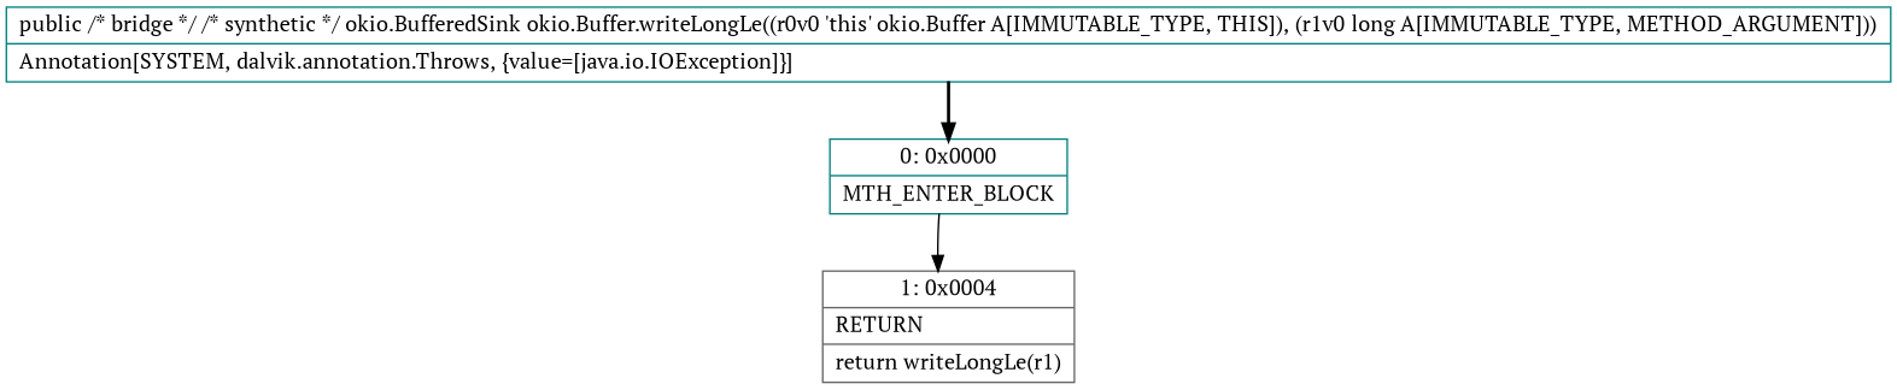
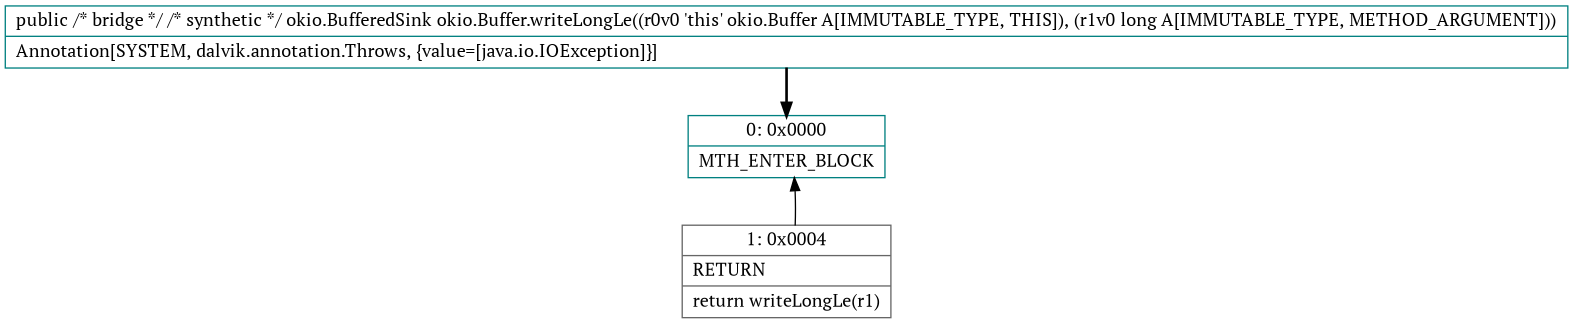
  digraph {
    fontname="PT Serif"
    node [shape=record color=teal fontname="PT Serif"]
    edge [fontname="PT Serif"]
    n1 [label="{0\:\ 0x0000|MTH_ENTER_BLOCK\l}"]
    n2 [label="{1\:\ 0x0004|RETURN\l|return writeLongLe(r1)\l}" color=gray40]
    n3 [label="{public \/* bridge *\/ \/* synthetic *\/ okio.BufferedSink okio.Buffer.writeLongLe((r0v0 'this' okio.Buffer A[IMMUTABLE_TYPE, THIS]), (r1v0 long A[IMMUTABLE_TYPE, METHOD_ARGUMENT]))  | Annotation[SYSTEM, dalvik.annotation.Throws, \{value=[java.io.IOException]\}]\l}"]
-   n1 -> n2 [style=solid]
+   n2 -> n1 [style=solid]
    n3 -> n1 [style=bold]
  }
